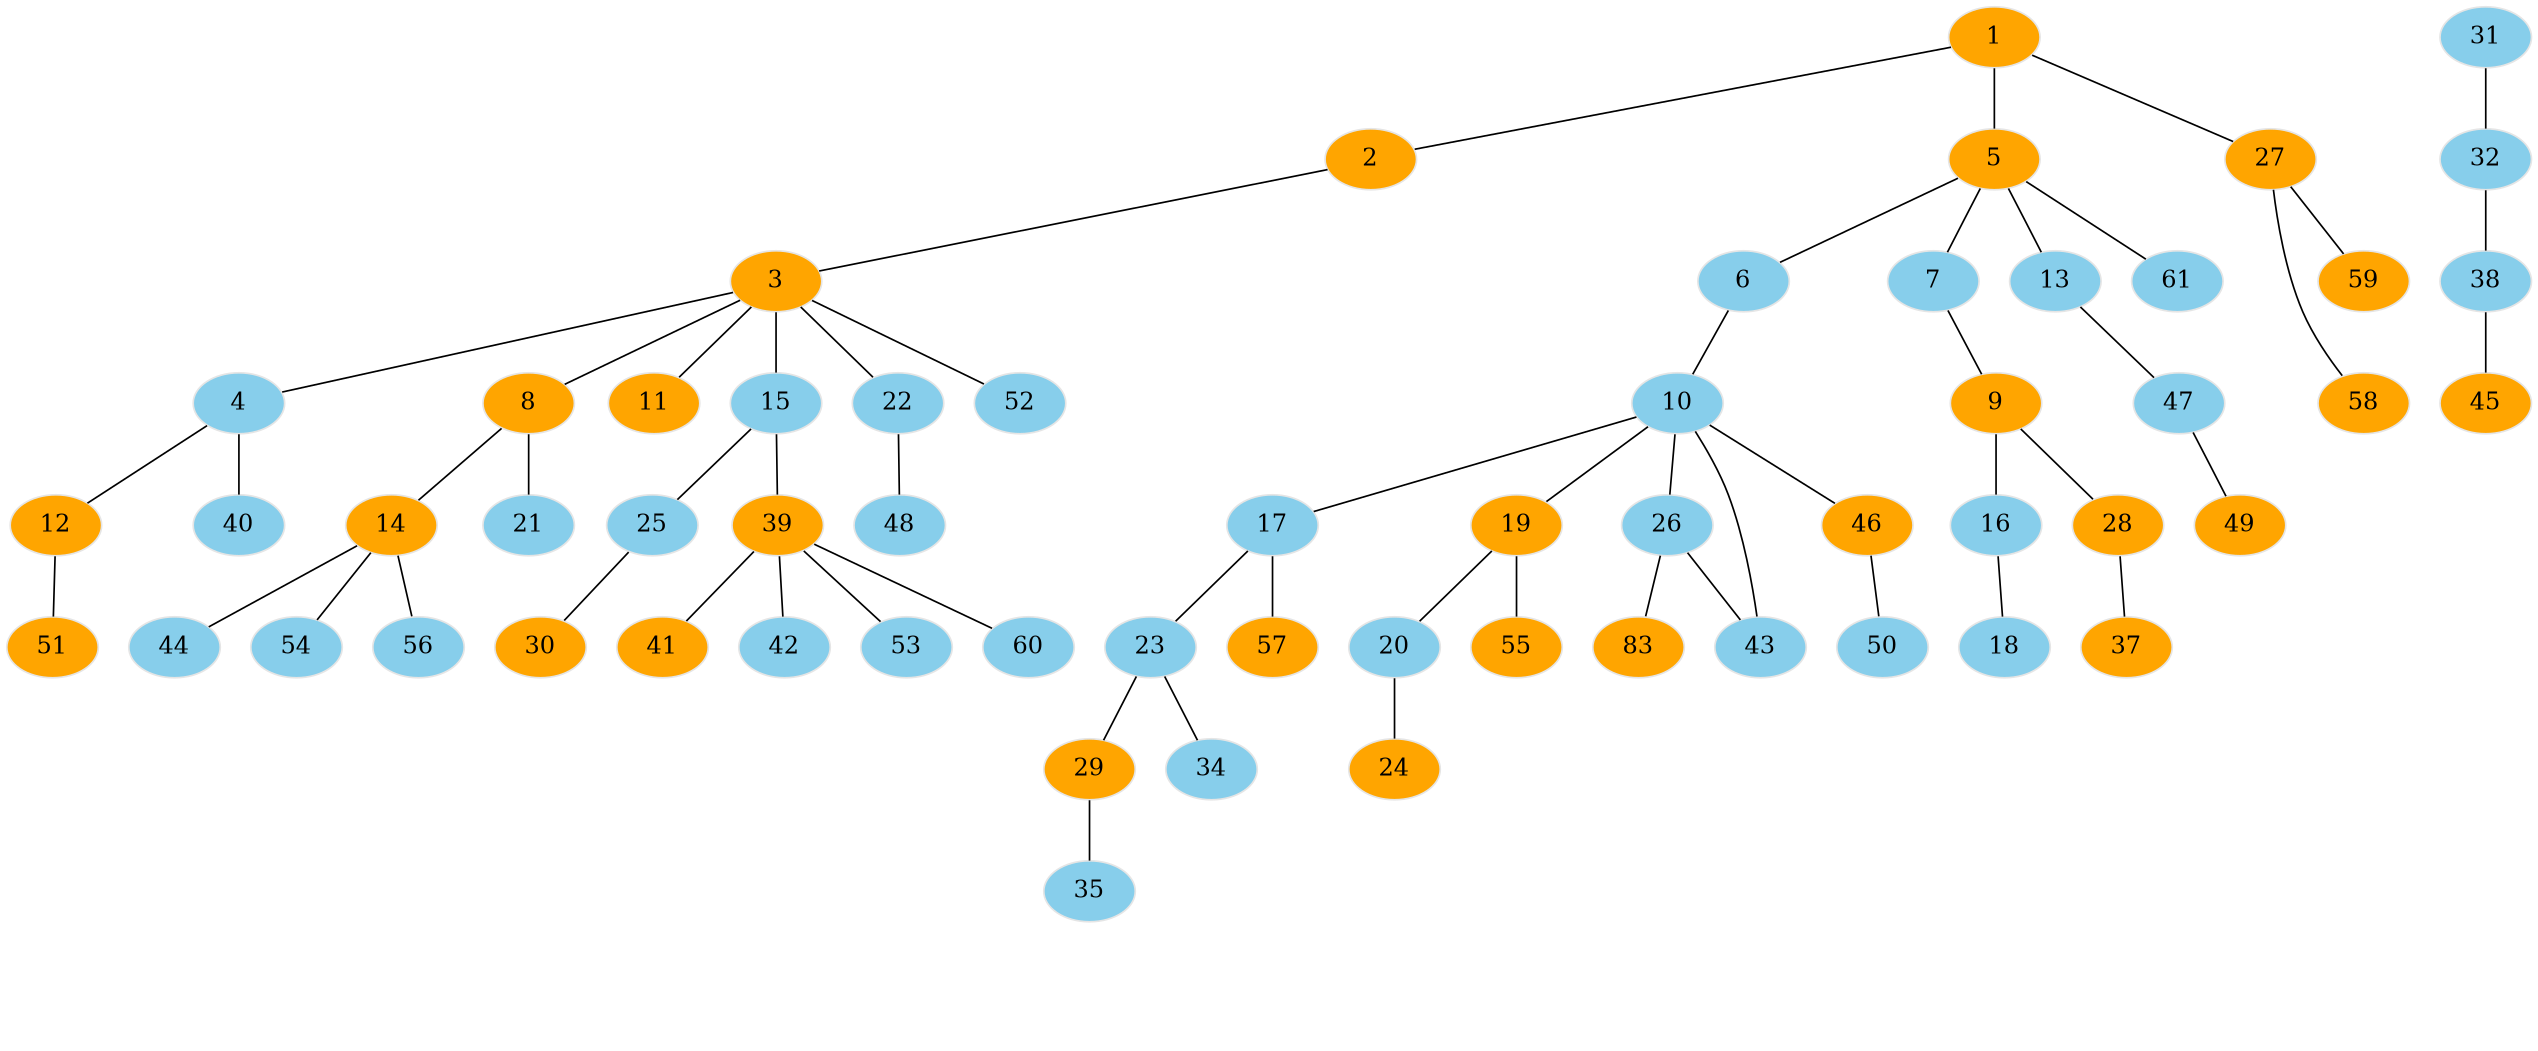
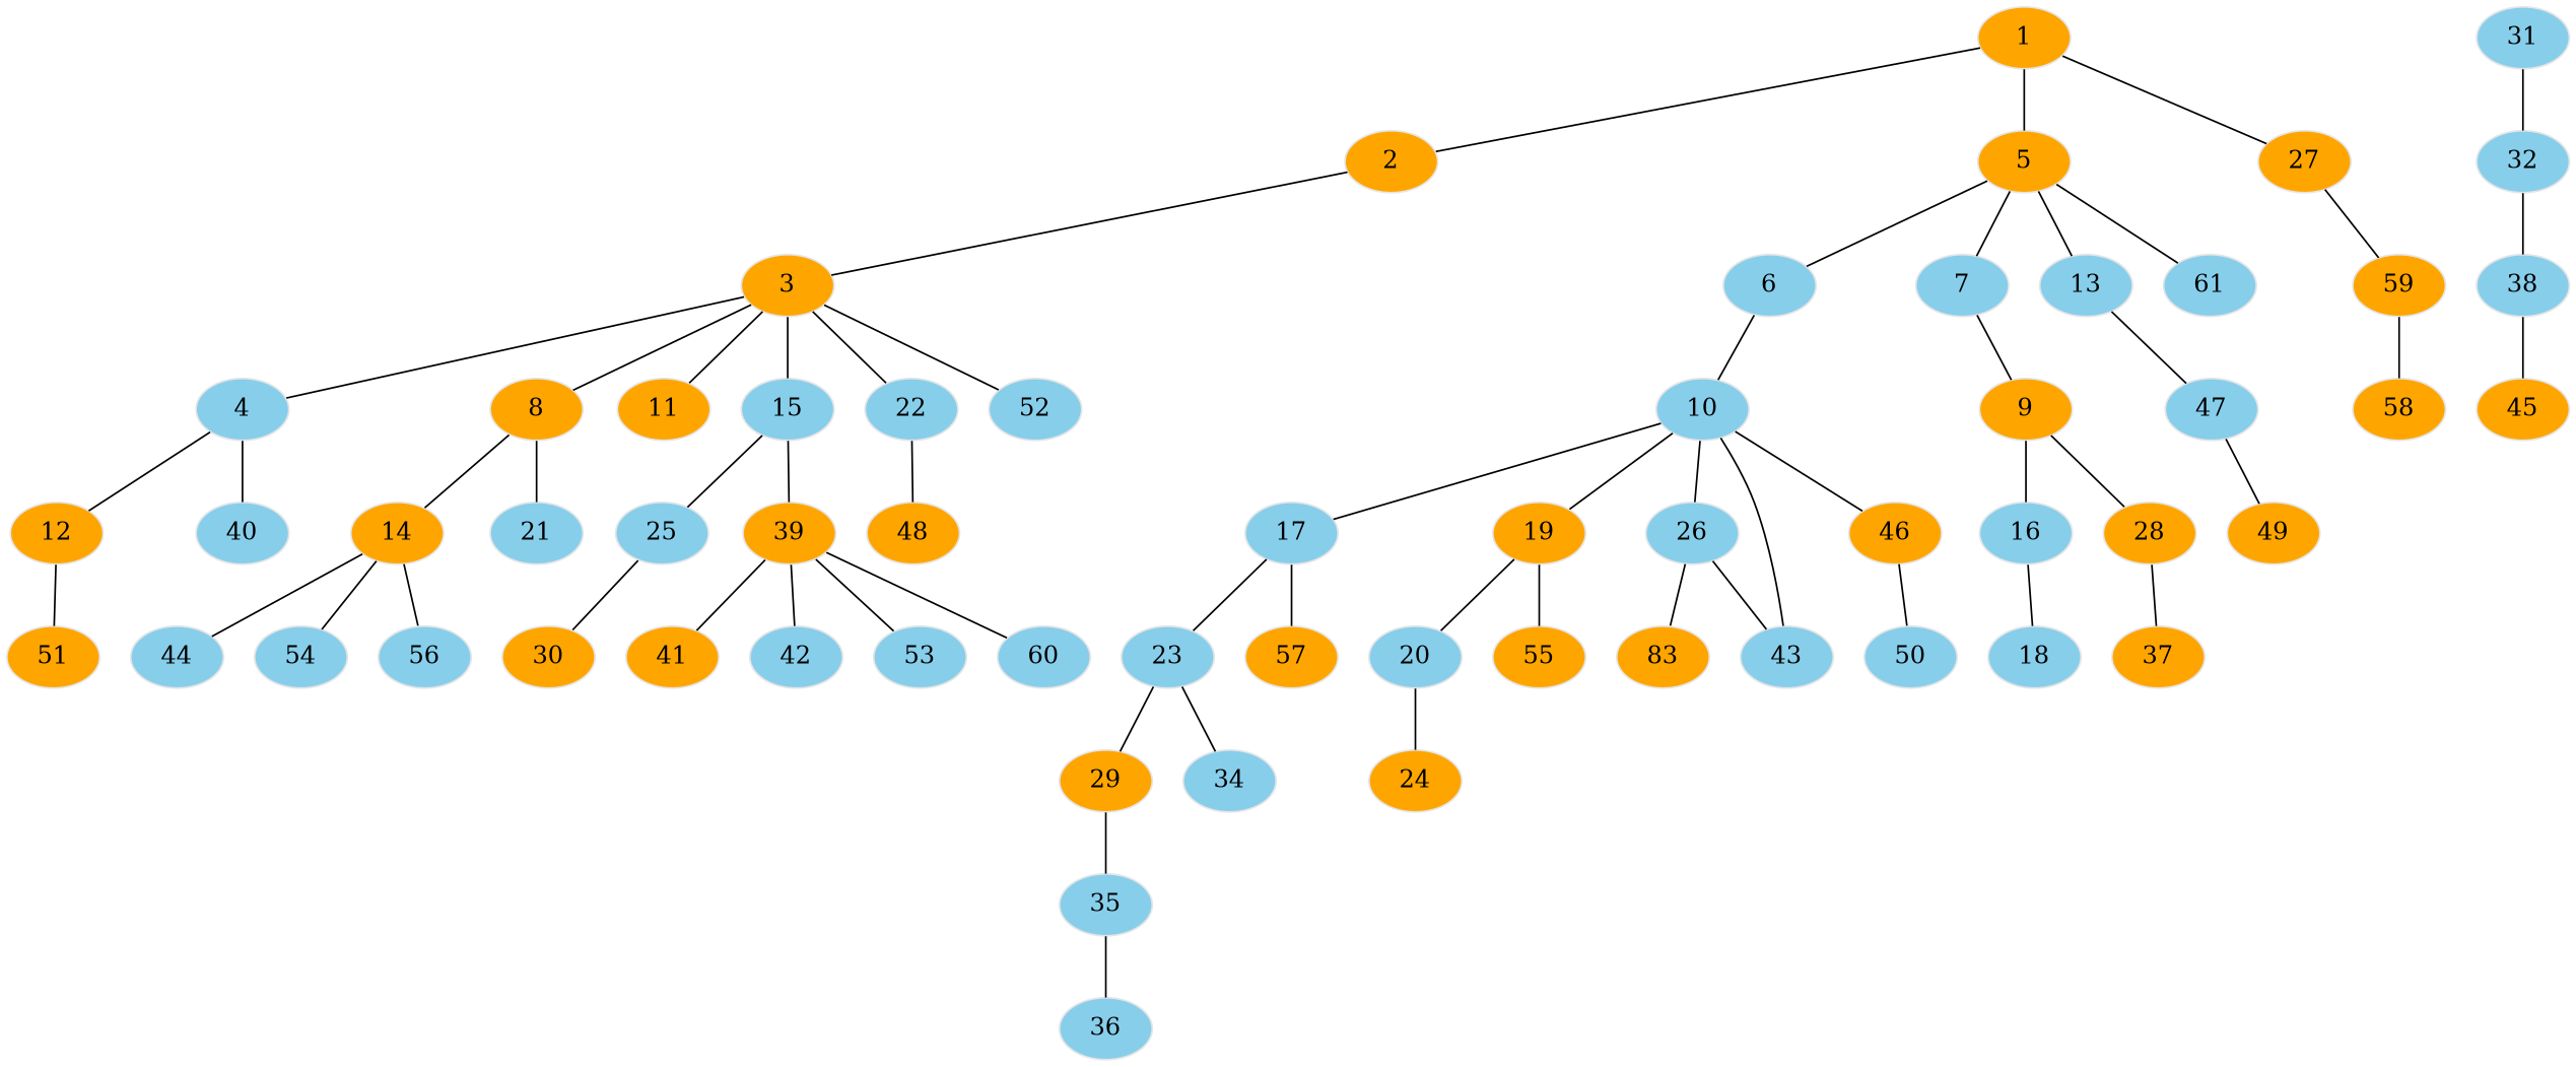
  graph {
    node [color=gray90 fillcolor=skyblue style=filled]
    1 [fillcolor=orange]
    2 [fillcolor=orange]
    5 [fillcolor=orange]
    27 [fillcolor=orange]
    3 [fillcolor=orange]
    6
    7
    13
    61
    58 [fillcolor=orange]
    59 [fillcolor=orange]
    4
    8 [fillcolor=orange]
    11 [fillcolor=orange]
    15
    22
    52
    12 [fillcolor=orange]
    40
    14 [fillcolor=orange]
    21
    25
    39 [fillcolor=orange]
-   48
+   48 [fillcolor=orange]
    51 [fillcolor=orange]
    10
    9 [fillcolor=orange]
    47
    17
    19 [fillcolor=orange]
    26
    46 [fillcolor=orange]
    43
    16
    28 [fillcolor=orange]
    44
    54
    56
    18
    37 [fillcolor=orange]
    23
    57 [fillcolor=orange]
    20
    55 [fillcolor=orange]
    n45 [fillcolor=orange label=83]
    31
    32
    50
    49 [fillcolor=orange]
    30 [fillcolor=orange]
    41 [fillcolor=orange]
    42
    53
    60
    29 [fillcolor=orange]
    34
    24 [fillcolor=orange]
    35
+   36
    38
    45 [fillcolor=orange]
    1 -- 2
    1 -- 5
    1 -- 27
    2 -- 3
    5 -- 6
    5 -- 7
    5 -- 13
    5 -- 61
-   27 -- 58
+   59 -- 58
    27 -- 59
    3 -- 4
    3 -- 8
    3 -- 11
    3 -- 15
    3 -- 22
    3 -- 52
    6 -- 10
    7 -- 9
    13 -- 47
    4 -- 12
    4 -- 40
    8 -- 14
    8 -- 21
    15 -- 25
    15 -- 39
    22 -- 48
    12 -- 51
    14 -- 44
    14 -- 54
    14 -- 56
    25 -- 30
    39 -- 41
    39 -- 42
    39 -- 53
    39 -- 60
    10 -- 17
    10 -- 19
    10 -- 26
    10 -- 46
    10 -- 43
    9 -- 16
    9 -- 28
    47 -- 49
    17 -- 23
    17 -- 57
    19 -- 20
    19 -- 55
    26 -- 43
    26 -- n45
    46 -- 50
    16 -- 18
    28 -- 37
    23 -- 29
    23 -- 34
    20 -- 24
    31 -- 32
    32 -- 38
    29 -- 35
+   35 -- 36
    38 -- 45
  }
